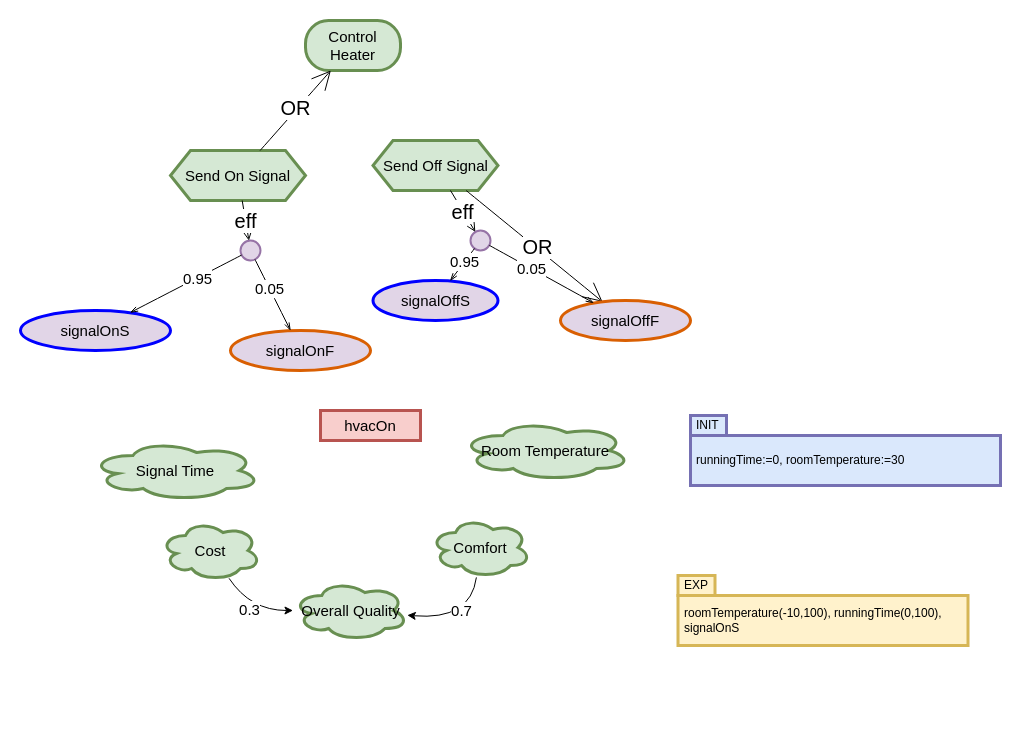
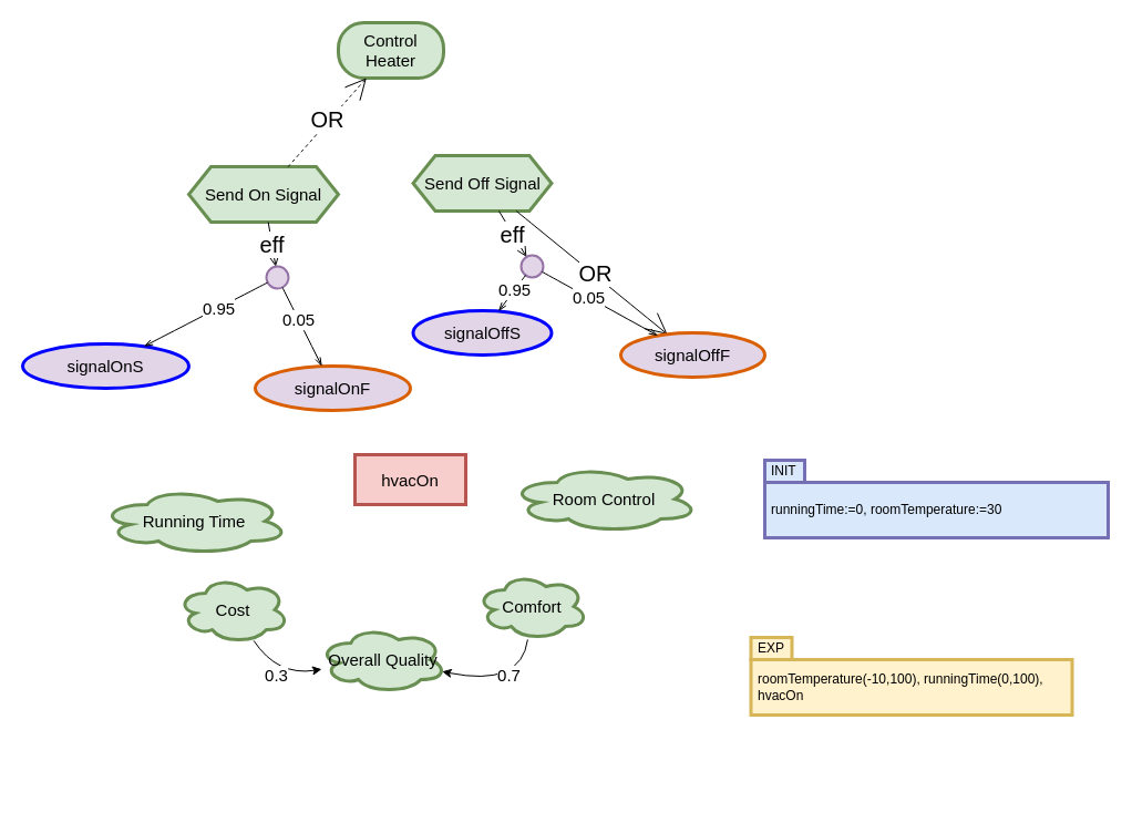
  <mxCell id="0" />
  <mxCell id="1" parent="0" />
  <mxCell id="2" value="Control Heater" style="rounded=1;whiteSpace=wrap;html=1;arcSize=46;fillColor=#d5e8d4;strokeColor=#688F51;fontSize=15;strokeWidth=3;" parent="1" vertex="1"><mxGeometry x="305" y="20" width="95" height="50" as="geometry" /></mxCell>
  <mxCell id="3" value="Send On Signal" style="shape=hexagon;perimeter=hexagonPerimeter2;whiteSpace=wrap;html=1;fixedSize=1;strokeWidth=3;fontSize=15;size=20;fillColor=#d5e8d4;strokeColor=#688F51;" parent="1" vertex="1"><mxGeometry x="170" y="150" width="135" height="50" as="geometry" /></mxCell>
  <mxCell id="4" value="Send Off Signal" style="shape=hexagon;perimeter=hexagonPerimeter2;whiteSpace=wrap;html=1;fixedSize=1;strokeWidth=3;fontSize=15;size=20;fillColor=#d5e8d4;strokeColor=#688F51;" parent="1" vertex="1"><mxGeometry x="372.5" y="140" width="125" height="50" as="geometry" /></mxCell>
- <mxCell id="5" value="OR" style="orthogonalLoop=1;jettySize=auto;html=1;fontSize=20;endArrow=open;endFill=0;endSize=17;strokeColor=#000000;curved=1;" parent="1" source="3" target="2" edge="1"><mxGeometry x="0.038" y="2" relative="1" as="geometry"><mxPoint x="375" y="90" as="sourcePoint" /><mxPoint x="375" y="30" as="targetPoint" /><mxPoint as="offset" /></mxGeometry></mxCell>
+ <mxCell id="5" value="OR" style="orthogonalLoop=1;jettySize=auto;html=1;fontSize=20;endArrow=open;endFill=0;endSize=17;strokeColor=#000000;curved=1;dashed=1;" parent="1" source="3" target="2" edge="1"><mxGeometry x="0.038" y="2" relative="1" as="geometry"><mxPoint x="375" y="90" as="sourcePoint" /><mxPoint x="375" y="30" as="targetPoint" /><mxPoint as="offset" /></mxGeometry></mxCell>
  <mxCell id="6" value="OR" style="orthogonalLoop=1;jettySize=auto;html=1;fontSize=20;endArrow=open;endFill=0;endSize=17;strokeColor=#000000;curved=1;" parent="1" source="4" target="16" edge="1"><mxGeometry x="0.038" y="2" relative="1" as="geometry"><mxPoint x="415" y="210" as="sourcePoint" /><mxPoint x="320.714" y="100" as="targetPoint" /><mxPoint as="offset" /></mxGeometry></mxCell>
  <mxCell id="7" value="" style="ellipse;whiteSpace=wrap;html=1;aspect=fixed;strokeWidth=2;fontSize=15;fillColor=#e1d5e7;strokeColor=#9673a6;" parent="1" vertex="1"><mxGeometry x="240" y="240" width="20" height="20" as="geometry" /></mxCell>
  <mxCell id="8" value="eff" style="orthogonalLoop=1;jettySize=auto;html=1;fontSize=20;endArrow=open;endFill=0;endSize=7;elbow=vertical;strokeColor=#000302;" parent="1" source="3" target="7" edge="1"><mxGeometry relative="1" as="geometry"><mxPoint x="245" y="230" as="sourcePoint" /><mxPoint x="30" y="85" as="targetPoint" /></mxGeometry></mxCell>
  <mxCell id="9" value="signalOnS" style="ellipse;whiteSpace=wrap;html=1;strokeWidth=3;fontSize=15;fillColor=#e1d5e7;strokeColor=#0000FF;" parent="1" vertex="1"><mxGeometry x="20" y="310" width="150" height="40" as="geometry" /></mxCell>
  <mxCell id="10" value="signalOnF" style="ellipse;whiteSpace=wrap;html=1;strokeWidth=3;fontSize=15;fillColor=#e1d5e7;strokeColor=#d95f02;" parent="1" vertex="1"><mxGeometry x="230" y="330" width="140" height="40" as="geometry" /></mxCell>
  <mxCell id="11" value="0.95" style="endArrow=openThin;html=1;fontSize=15;endFill=0;elbow=vertical;curved=1;strokeColor=#000000;" parent="1" source="7" target="9" edge="1"><mxGeometry x="-0.2" width="50" height="50" relative="1" as="geometry"><mxPoint x="342" y="315" as="sourcePoint" /><mxPoint x="342" y="365" as="targetPoint" /><mxPoint as="offset" /></mxGeometry></mxCell>
  <mxCell id="12" value="0.05" style="endArrow=openThin;html=1;fontSize=15;endFill=0;elbow=vertical;curved=1;strokeColor=#000000;" parent="1" source="7" target="10" edge="1"><mxGeometry x="-0.2" width="50" height="50" relative="1" as="geometry"><mxPoint x="208.445" y="352.552" as="sourcePoint" /><mxPoint x="161.912" y="405.592" as="targetPoint" /><mxPoint as="offset" /></mxGeometry></mxCell>
  <mxCell id="13" value="" style="ellipse;whiteSpace=wrap;html=1;aspect=fixed;strokeWidth=2;fontSize=15;fillColor=#e1d5e7;strokeColor=#9673a6;" parent="1" vertex="1"><mxGeometry x="470" y="230" width="20" height="20" as="geometry" /></mxCell>
  <mxCell id="14" value="eff" style="orthogonalLoop=1;jettySize=auto;html=1;fontSize=20;endArrow=open;endFill=0;endSize=7;elbow=vertical;strokeColor=#000302;" parent="1" source="4" target="13" edge="1"><mxGeometry relative="1" as="geometry"><mxPoint x="475" y="260" as="sourcePoint" /><mxPoint x="260" y="115" as="targetPoint" /></mxGeometry></mxCell>
  <mxCell id="15" value="signalOffS" style="ellipse;whiteSpace=wrap;html=1;strokeWidth=3;fontSize=15;fillColor=#e1d5e7;strokeColor=#0000FF;" parent="1" vertex="1"><mxGeometry x="372.5" y="280" width="125" height="40" as="geometry" /></mxCell>
  <mxCell id="16" value="signalOffF" style="ellipse;whiteSpace=wrap;html=1;strokeWidth=3;fontSize=15;fillColor=#e1d5e7;strokeColor=#d95f02;" parent="1" vertex="1"><mxGeometry x="560" y="300" width="130" height="40" as="geometry" /></mxCell>
  <mxCell id="17" value="0.95" style="endArrow=openThin;html=1;fontSize=15;endFill=0;elbow=vertical;curved=1;strokeColor=#000000;" parent="1" source="13" target="15" edge="1"><mxGeometry x="-0.2" width="50" height="50" relative="1" as="geometry"><mxPoint x="572" y="345" as="sourcePoint" /><mxPoint x="572" y="395" as="targetPoint" /><mxPoint as="offset" /></mxGeometry></mxCell>
  <mxCell id="18" value="0.05" style="endArrow=openThin;html=1;fontSize=15;endFill=0;elbow=vertical;curved=1;strokeColor=#000000;" parent="1" source="13" target="16" edge="1"><mxGeometry x="-0.2" width="50" height="50" relative="1" as="geometry"><mxPoint x="438.445" y="382.552" as="sourcePoint" /><mxPoint x="391.912" y="435.592" as="targetPoint" /><mxPoint as="offset" /></mxGeometry></mxCell>
  <mxCell id="19" value="Cost" style="ellipse;shape=cloud;whiteSpace=wrap;html=1;strokeWidth=3;fontSize=15;fillColor=#d5e8d4;strokeColor=#688F51;" parent="1" vertex="1"><mxGeometry x="160" y="520" width="100" height="60" as="geometry" /></mxCell>
  <mxCell id="20" value="Comfort" style="ellipse;shape=cloud;whiteSpace=wrap;html=1;strokeWidth=3;fontSize=15;fillColor=#d5e8d4;strokeColor=#688F51;" parent="1" vertex="1"><mxGeometry x="430" y="517" width="100" height="60" as="geometry" /></mxCell>
- <mxCell id="21" value="Overall Quality" style="ellipse;shape=cloud;whiteSpace=wrap;html=1;strokeWidth=3;fontSize=15;fillColor=#d5e8d4;strokeColor=#688F51;" parent="1" vertex="1"><mxGeometry x="292.5" y="580" width="115" height="60" as="geometry" /></mxCell>
+ <mxCell id="21" value="Overall Quality" style="ellipse;shape=cloud;whiteSpace=wrap;html=1;strokeWidth=3;fontSize=15;fillColor=#d5e8d4;strokeColor=#688F51;" parent="1" vertex="1"><mxGeometry x="287.5" y="565" width="115" height="60" as="geometry" /></mxCell>
  <mxCell id="22" value="0.3" style="endArrow=classic;html=1;fontSize=15;elbow=vertical;curved=1;rounded=0;" parent="1" source="19" target="21" edge="1"><mxGeometry x="-0.077" relative="1" as="geometry"><mxPoint x="280" y="540.095" as="sourcePoint" /><mxPoint x="333.317" y="540.029" as="targetPoint" /><Array as="points"><mxPoint x="250" y="610" /></Array><mxPoint as="offset" /></mxGeometry></mxCell>
  <mxCell id="23" value="0.7" style="endArrow=classic;html=1;fontSize=15;elbow=vertical;curved=1;rounded=0;" parent="1" source="20" target="21" edge="1"><mxGeometry x="-0.012" y="-9" relative="1" as="geometry"><mxPoint x="238.57" y="587.854" as="sourcePoint" /><mxPoint x="302.5" y="620" as="targetPoint" /><Array as="points"><mxPoint x="470" y="620" /></Array><mxPoint as="offset" /></mxGeometry></mxCell>
- <mxCell id="24" value="Room Temperature" style="ellipse;shape=cloud;whiteSpace=wrap;html=1;strokeWidth=3;fontSize=15;fillColor=#d5e8d4;strokeColor=#688F51;" parent="1" vertex="1"><mxGeometry x="460" y="420" width="170" height="60" as="geometry" /></mxCell>
- <mxCell id="25" value="hvacOn" style="rounded=0;whiteSpace=wrap;html=1;strokeWidth=3;fontSize=15;fillColor=#f8cecc;strokeColor=#b85450;" parent="1" vertex="1"><mxGeometry x="320" y="410" width="100" height="30" as="geometry" /></mxCell>
- <mxCell id="26" value="Signal Time" style="ellipse;shape=cloud;whiteSpace=wrap;html=1;strokeWidth=3;fontSize=15;fillColor=#d5e8d4;strokeColor=#688F51;" parent="1" vertex="1"><mxGeometry x="90" y="440" width="170" height="60" as="geometry" /></mxCell>
+ <mxCell id="24" value="Room Control" style="ellipse;shape=cloud;whiteSpace=wrap;html=1;strokeWidth=3;fontSize=15;fillColor=#d5e8d4;strokeColor=#688F51;" parent="1" vertex="1"><mxGeometry x="460" y="420" width="170" height="60" as="geometry" /></mxCell>
+ <mxCell id="25" value="hvacOn" style="rounded=0;whiteSpace=wrap;html=1;strokeWidth=3;fontSize=15;fillColor=#f8cecc;strokeColor=#b85450;" parent="1" vertex="1"><mxGeometry x="320" y="410" width="100" height="45" as="geometry" /></mxCell>
+ <mxCell id="26" value="Running Time" style="ellipse;shape=cloud;whiteSpace=wrap;html=1;strokeWidth=3;fontSize=15;fillColor=#d5e8d4;strokeColor=#688F51;" parent="1" vertex="1"><mxGeometry x="90" y="440" width="170" height="60" as="geometry" /></mxCell>
  <mxCell id="27" value="" style="group" parent="1" vertex="1" connectable="0"><mxGeometry x="690" y="415" width="310" height="70" as="geometry" /></mxCell>
  <mxCell id="28" value="runningTime:=0, roomTemperature:=30" style="rounded=0;whiteSpace=wrap;html=1;fillColor=#dae8fc;strokeColor=#7570b3;align=left;labelPosition=center;verticalLabelPosition=middle;verticalAlign=middle;horizontal=1;strokeWidth=3;spacingLeft=4;" parent="27" vertex="1"><mxGeometry y="20" width="310" height="50" as="geometry" /></mxCell>
  <mxCell id="29" value="INIT" style="rounded=0;whiteSpace=wrap;html=1;fillColor=#dae8fc;strokeColor=#7570b3;strokeWidth=3;align=left;verticalAlign=middle;spacingLeft=4;fontFamily=Helvetica;fontSize=12;fontColor=default;horizontal=1;" parent="27" vertex="1"><mxGeometry width="36" height="20" as="geometry" /></mxCell>
  <mxCell id="30" value="" style="group" parent="1" vertex="1" connectable="0"><mxGeometry x="677.5" y="575" width="290" height="70" as="geometry" /></mxCell>
- <mxCell id="31" value="roomTemperature(-10,100), runningTime(0,100), signalOnS" style="rounded=0;whiteSpace=wrap;html=1;fillColor=#fff2cc;strokeColor=#d6b656;align=left;labelPosition=center;verticalLabelPosition=middle;verticalAlign=middle;horizontal=1;strokeWidth=3;spacingLeft=4;" parent="30" vertex="1"><mxGeometry y="20" width="290" height="50" as="geometry" /></mxCell>
+ <mxCell id="31" value="roomTemperature(-10,100), runningTime(0,100), hvacOn" style="rounded=0;whiteSpace=wrap;html=1;fillColor=#fff2cc;strokeColor=#d6b656;align=left;labelPosition=center;verticalLabelPosition=middle;verticalAlign=middle;horizontal=1;strokeWidth=3;spacingLeft=4;" parent="30" vertex="1"><mxGeometry y="20" width="290" height="50" as="geometry" /></mxCell>
  <mxCell id="32" value="EXP" style="rounded=0;whiteSpace=wrap;html=1;strokeColor=#d6b656;strokeWidth=3;align=left;verticalAlign=middle;spacingLeft=4;fontFamily=Helvetica;fontSize=12;fontColor=default;horizontal=1;fillColor=#fff2cc;" parent="30" vertex="1"><mxGeometry width="37" height="20" as="geometry" /></mxCell>
  <mxCell id="33" value="" style="group" parent="1" vertex="1" connectable="0"><mxGeometry x="720" y="660" width="240" height="70" as="geometry" /></mxCell>
